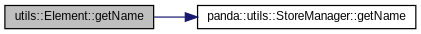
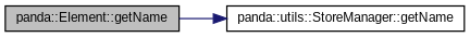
  digraph {
    rankdir=LR
    fontname="Liberation Sans"
    node [color=black fontname="Liberation Sans" fontsize=10 shape=record style=filled]
-   n1 [fillcolor=grey75 fontcolor=black height=0.2 label="utils::Element::getName" width=0.4]
+   n1 [fillcolor=grey75 fontcolor=black height=0.2 label="panda::Element::getName" width=0.4]
    n2 [fillcolor=white height=0.2 label="panda::utils::StoreManager::getName" width=0.4]
    n1 -> n2 [color=midnightblue fontname="Liberation Sans" fontsize=10 labelfontname=Helvetica labelfontsize=10 style=solid]
  }
